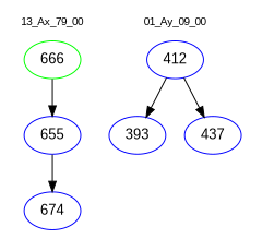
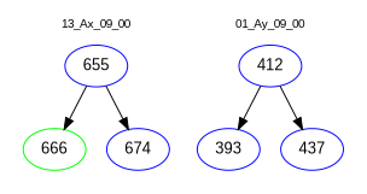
  digraph {
    fontname="Liberation Sans"
    node [color=blue fontname="Liberation Sans"]
    edge [color=black fontname="Liberation Sans"]
    n1 [label=655]
    n2 [color=green label=666]
    n3 [label=674]
    n4 [label=412]
    n5 [label=393]
    n6 [label=437]
    subgraph cluster_1 {
      color=white
      fontsize=10
-     label="13_Ax_79_00"
+     label="13_Ax_09_00"
      n1
      n2
      n3
    }
    subgraph cluster_2 {
      color=white
      fontsize=10
      label="01_Ay_09_00"
      n4
      n5
      n6
    }
-   n2 -> n1
+   n1 -> n2
    n1 -> n3
    n4 -> n5
    n4 -> n6
  }
